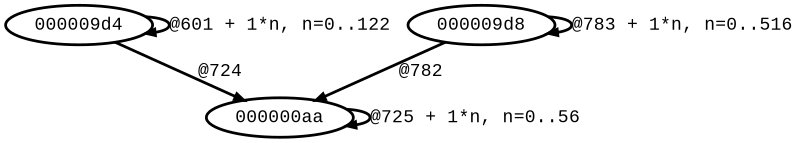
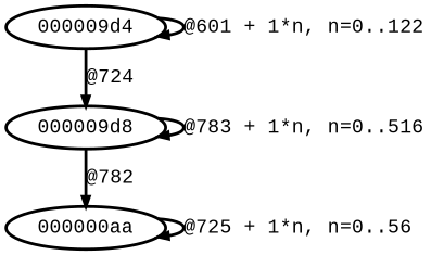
  digraph {
    fontname="Liberation Mono"
    node [fontname="Liberation Mono" fontsize=20 penwidth=3 shape=oval style=rounded]
    edge [arrowsize=1 color=black fontname="Liberation Mono" fontsize=20 penwidth=3 style=bold]
    "000009d4"
    "000000aa"
    "000009d8"
    "000009d4" -> "000009d4" [label="@601 + 1*n, n=0..122"]
-   "000009d4" -> "000000aa" [label="@724"]
+   "000009d4" -> "000009d8" [label="@724"]
    "000000aa" -> "000000aa" [label="@725 + 1*n, n=0..56"]
    "000009d8" -> "000000aa" [label="@782"]
    "000009d8" -> "000009d8" [label="@783 + 1*n, n=0..516"]
  }
